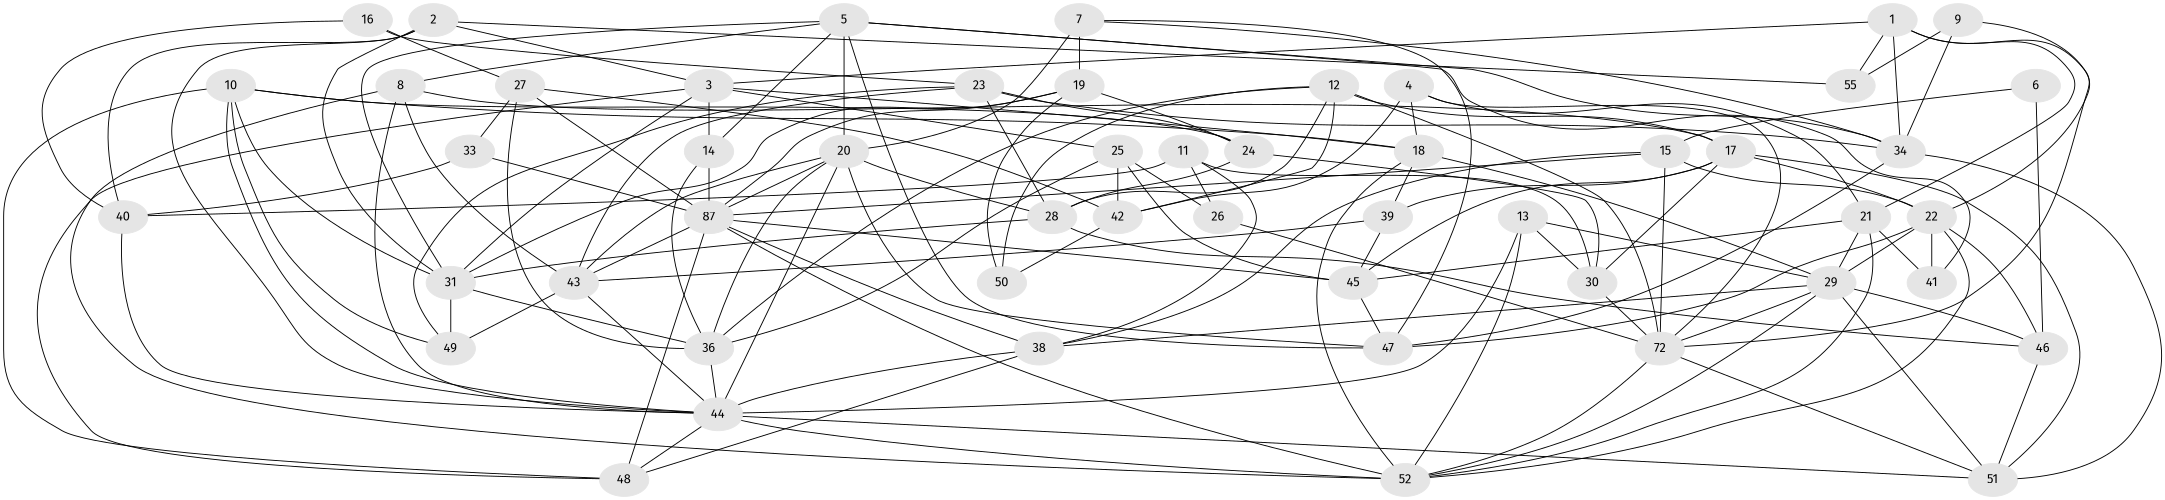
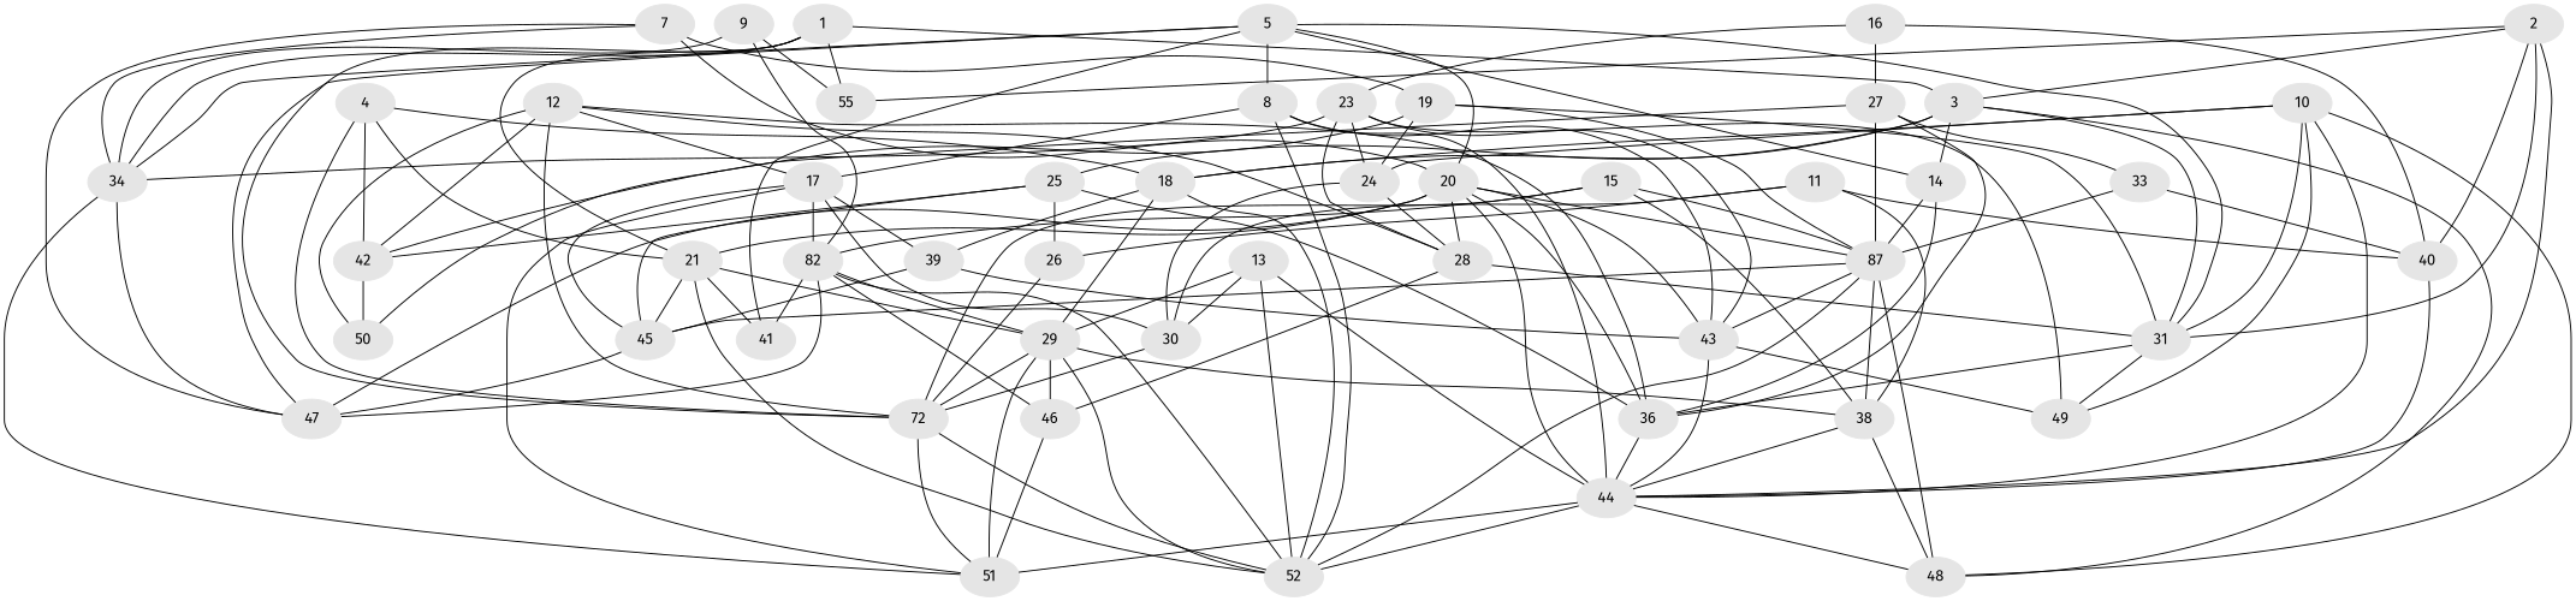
  graph {
    fontname="Fira Sans"
    node [color=gray90 fontname="Fira Sans" style=filled]
    edge [fontname="Fira Sans" weight=1.0]
    1
    3
    21
    n4 [label=72]
    34
    n6 [label=55]
    31
    14
    18
    25
    48
    41
    52
    29
    45
    51
    47
    2
    40
    44
    49
    36
    n23 [label=87]
    39
    42
    26
    4
    50
    5
    8
    20
    17
    43
    28
-   6
    15
    46
-   22
+   22 [label=82]
    38
    7
    19
    24
    30
    9
    10
    11
    12
    13
    16
    23
    27
    33
    1 -- 3
    1 -- 21
    1 -- n4
    1 -- 34
    1 -- n6
    3 -- 31
    3 -- 14
    3 -- 18
    3 -- 25
    3 -- 48
    21 -- 41
    21 -- 52
    21 -- 29
    21 -- 45
    n4 -- 52
    n4 -- 51
    34 -- 51
    34 -- 47
    31 -- 49
    31 -- 36
    14 -- 36
    14 -- n23
    18 -- 52
    18 -- 29
    18 -- 39
    25 -- 45
    25 -- 36
    25 -- 42
    25 -- 26
    29 -- n4
    29 -- 52
    29 -- 51
    29 -- 46 [weight=2.0]
    29 -- 38
    45 -- 47
    2 -- 3
    2 -- n6
    2 -- 31
    2 -- 40
    2 -- 44
    40 -- 44
    44 -- 48
    44 -- 52 [weight=2.0]
    44 -- 51 [weight=2.0]
    36 -- 44
    n23 -- 48
    n23 -- 52
    n23 -- 45
    n23 -- 43
    n23 -- 38
    39 -- 45
    39 -- 43
    42 -- 50
    26 -- n4
    4 -- 21
    4 -- n4
    4 -- 18
    4 -- 42
    5 -- 34
    5 -- 31
    5 -- 14
    5 -- 41
    5 -- 47
    5 -- 8
    5 -- 20
    8 -- 52
    8 -- 44
    8 -- 17
    8 -- 43
+   20 -- 21
    20 -- 47
    20 -- 44
    20 -- 36
    20 -- n23
    20 -- 43
    20 -- 28
    17 -- 45
    17 -- 51
    17 -- 39
    17 -- 22
    17 -- 30
    43 -- 44
    43 -- 49 [weight=2.0]
    28 -- 31
    28 -- 46
-   6 -- 15
-   6 -- 46
    15 -- n4
    15 -- n23
    15 -- 22
    15 -- 38
    46 -- 51
    22 -- 41
    22 -- 52
    22 -- 29
    22 -- 47
    22 -- 46
    38 -- 48
    38 -- 44
    7 -- 34
    7 -- 47
    7 -- 20 [weight=2.0]
    7 -- 19
    19 -- 31
    19 -- n23
    19 -- 50
    19 -- 24
    24 -- 28
    24 -- 30 [weight=2.0]
    30 -- n4
    9 -- 34
    9 -- n6
    9 -- 22
    10 -- 31
    10 -- 18 [weight=2.0]
    10 -- 48
    10 -- 44
    10 -- 49
    10 -- 24
    11 -- 40
    11 -- 26
    11 -- 38
    11 -- 30
    12 -- n4 [weight=2.0]
    12 -- 36
    12 -- 42
    12 -- 50
    12 -- 17
    12 -- 28
    13 -- 52
    13 -- 29 [weight=2.0]
    13 -- 44
    13 -- 30
    16 -- 40
    16 -- 23
    16 -- 27
    23 -- 34
    23 -- 49
    23 -- 43
    23 -- 28
    23 -- 24
    27 -- 36
    27 -- n23
    27 -- 42
    27 -- 33
    33 -- 40
    33 -- n23
  }
